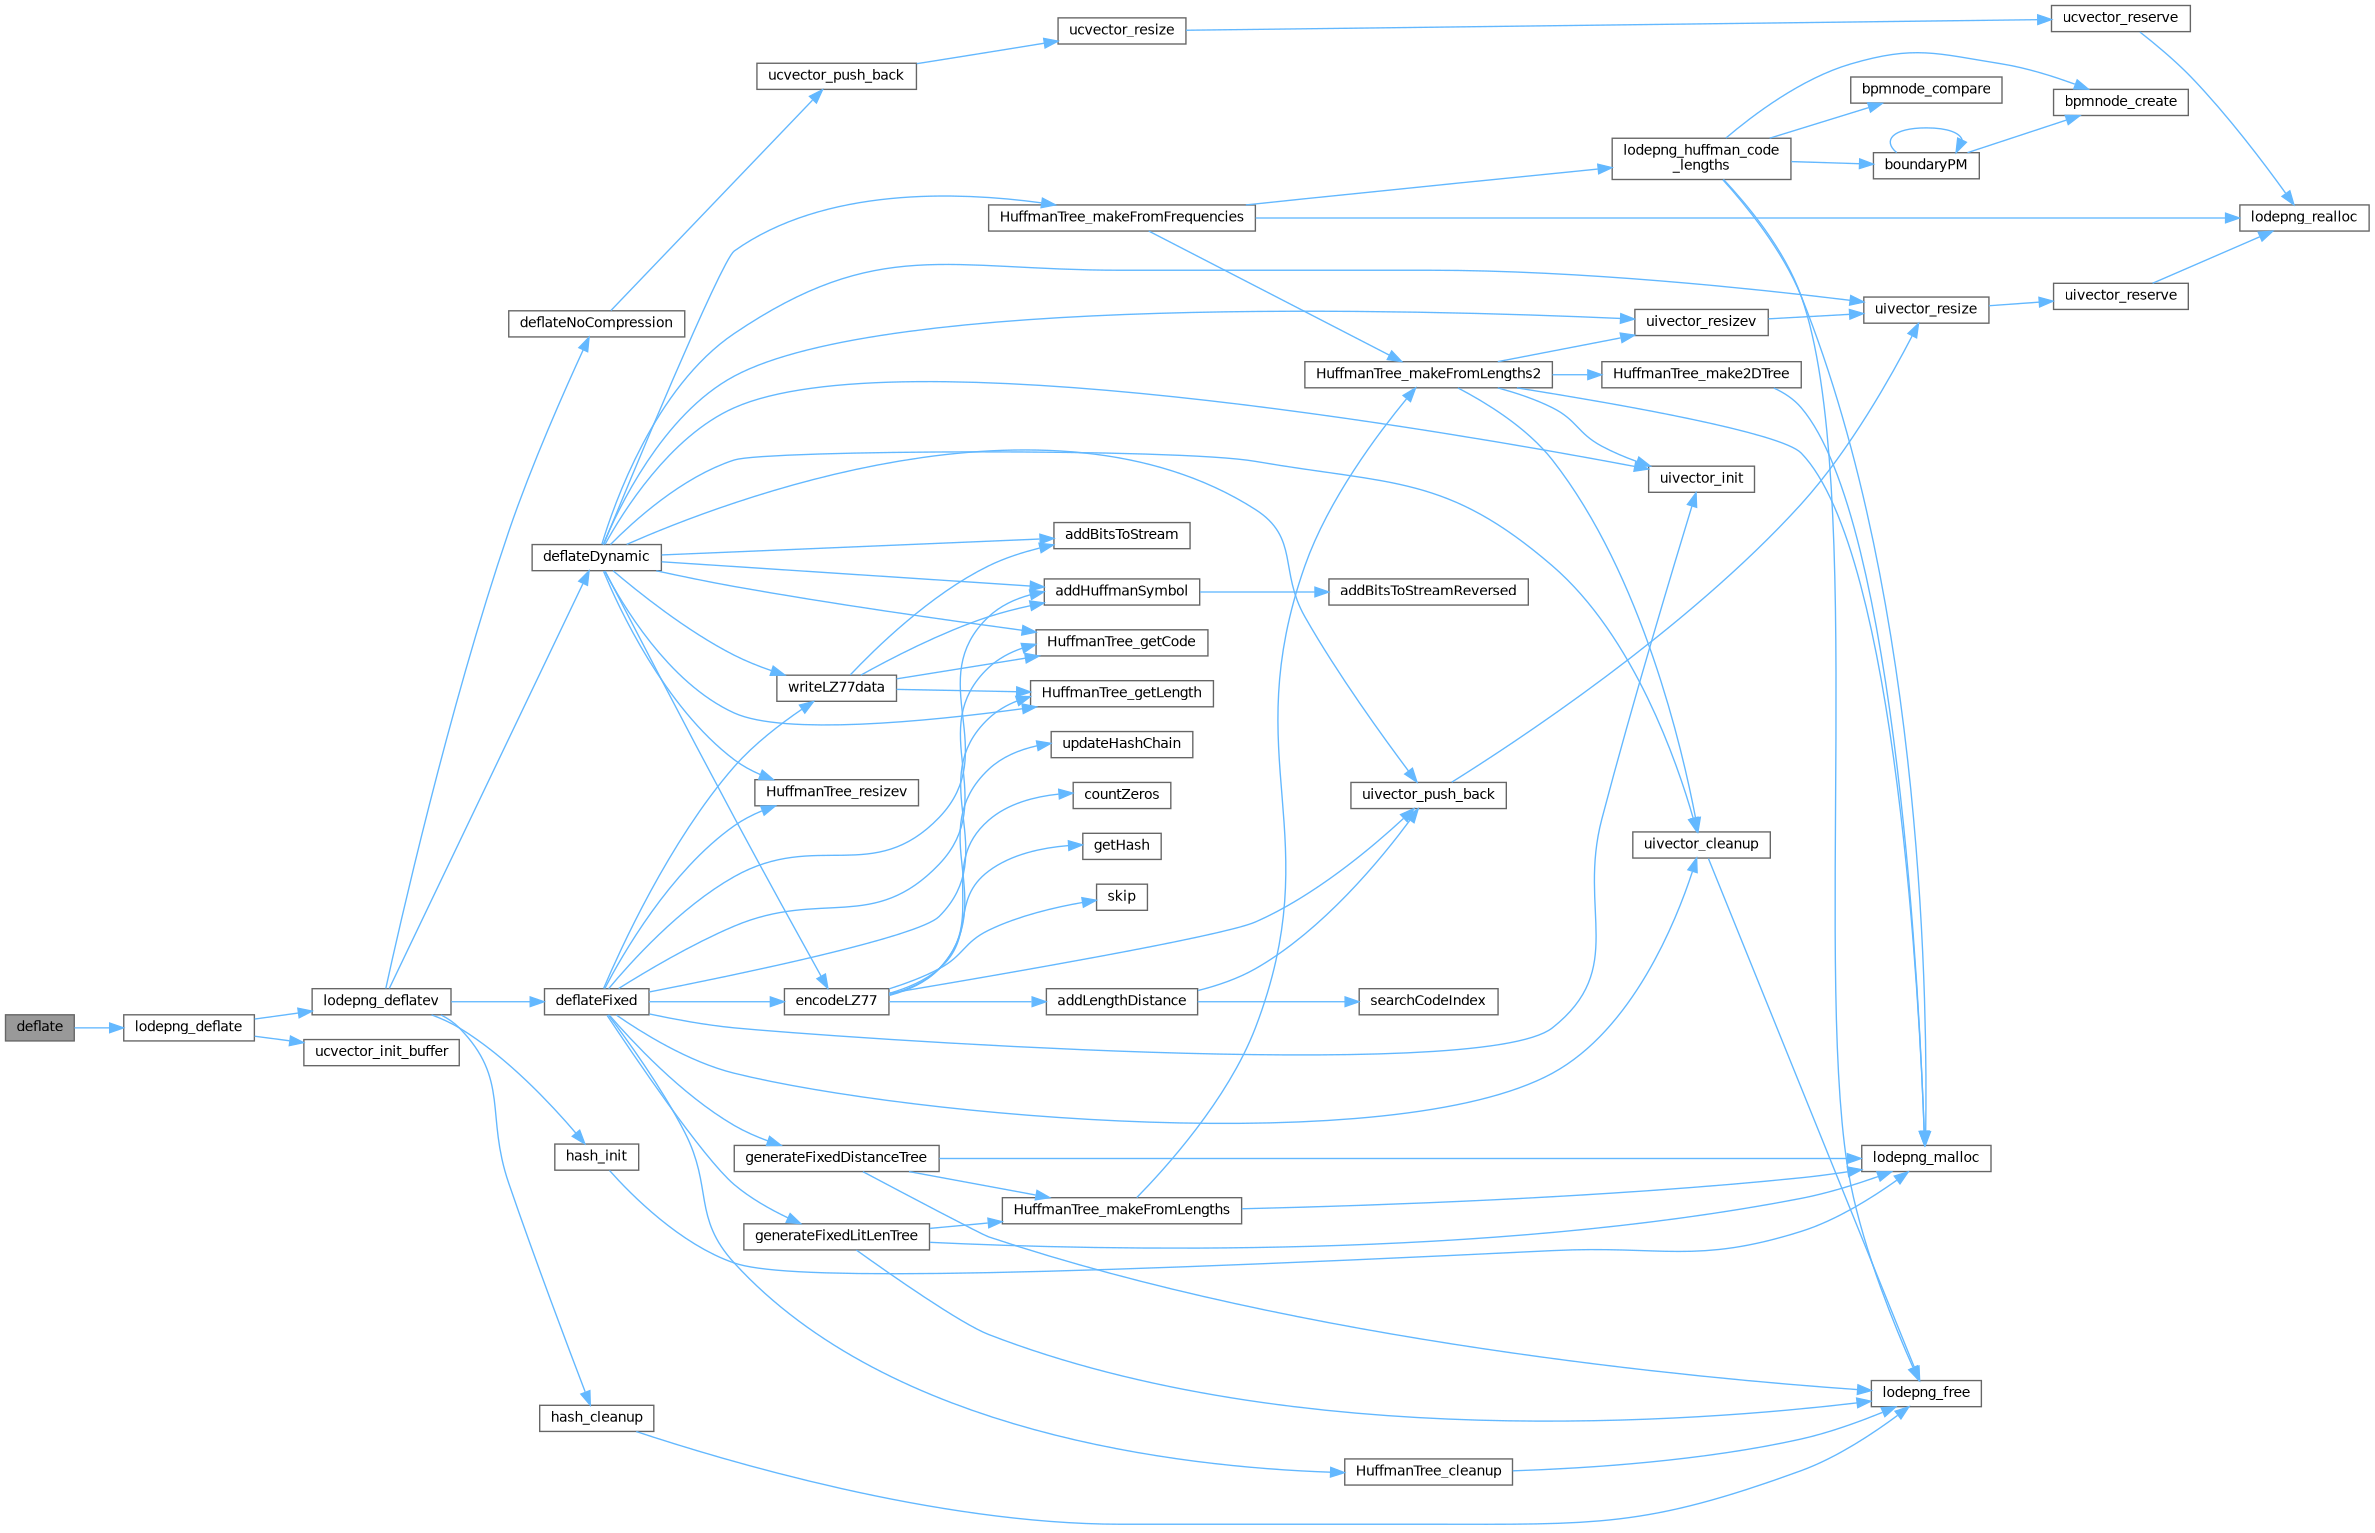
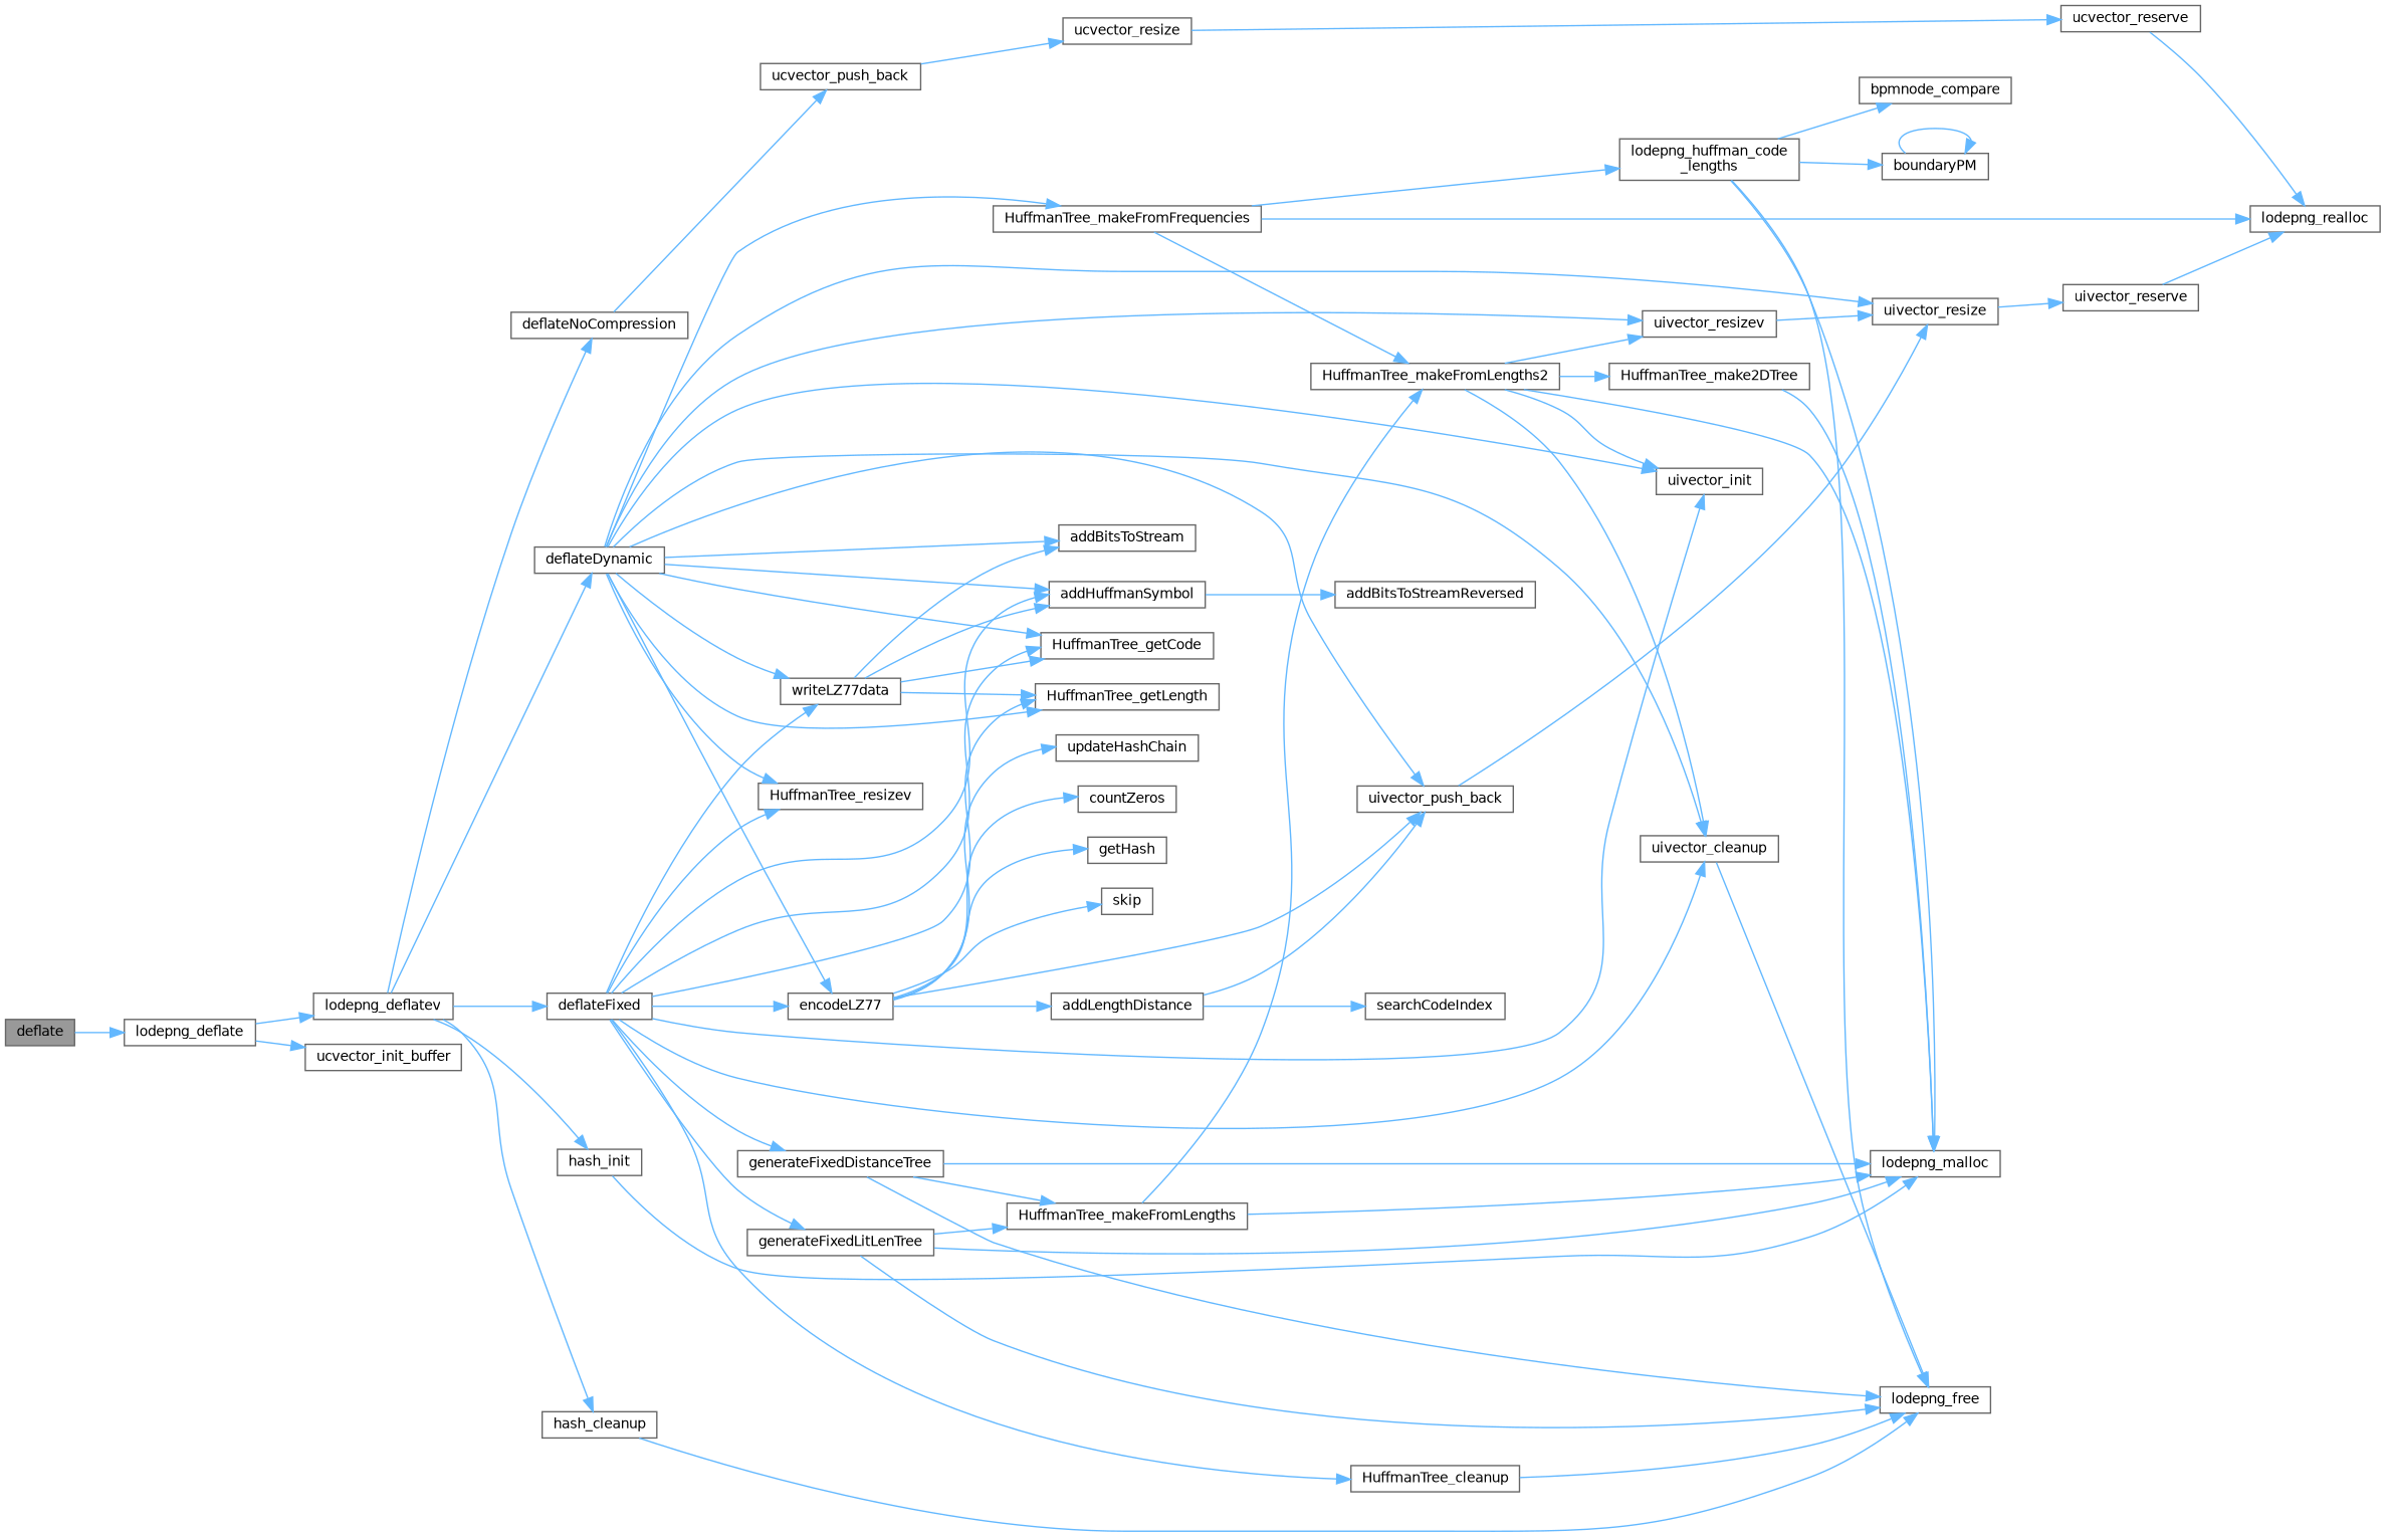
  digraph {
    rankdir=LR
    node [color=grey40 fillcolor=white fontname=Helvetica fontsize=10 shape=box style=filled]
    edge [color=steelblue1 fontname=Helvetica fontsize=10 labelfontname=Helvetica labelfontsize=10 style=solid]
    n1 [color=gray40 fillcolor=grey60 fontcolor=black height=0.2 label=deflate width=0.4]
    n2 [height=0.2 label=lodepng_deflate width=0.4]
    n3 [height=0.2 label=lodepng_deflatev width=0.4]
    n4 [height=0.2 label=ucvector_init_buffer width=0.4]
    n5 [height=0.2 label=deflateDynamic width=0.4]
    n6 [height=0.2 label=deflateFixed width=0.4]
    n7 [height=0.2 label=deflateNoCompression width=0.4]
    n8 [height=0.2 label=hash_cleanup width=0.4]
    n9 [height=0.2 label=hash_init width=0.4]
    n10 [height=0.2 label=addBitsToStream width=0.4]
    n11 [height=0.2 label=addHuffmanSymbol width=0.4]
    n12 [height=0.2 label=encodeLZ77 width=0.4]
    n13 [height=0.2 label=uivector_push_back width=0.4]
    n14 [height=0.2 label=uivector_resize width=0.4]
    n15 [height=0.2 label=HuffmanTree_getCode width=0.4]
    n16 [height=0.2 label=HuffmanTree_getLength width=0.4]
    n17 [height=0.2 label=HuffmanTree_resizev width=0.4]
    n18 [height=0.2 label=HuffmanTree_makeFromFrequencies width=0.4]
    n19 [height=0.2 label=uivector_cleanup width=0.4]
    n20 [height=0.2 label=uivector_init width=0.4]
    n21 [height=0.2 label=uivector_resizev width=0.4]
    n22 [height=0.2 label=writeLZ77data width=0.4]
    n23 [height=0.2 label=HuffmanTree_cleanup width=0.4]
    n24 [height=0.2 label=generateFixedDistanceTree width=0.4]
    n25 [height=0.2 label=generateFixedLitLenTree width=0.4]
    n26 [height=0.2 label=ucvector_push_back width=0.4]
    n27 [height=0.2 label=lodepng_free width=0.4]
    n28 [height=0.2 label=lodepng_malloc width=0.4]
    n29 [height=0.2 label=addBitsToStreamReversed width=0.4]
    n30 [height=0.2 label=addLengthDistance width=0.4]
    n31 [height=0.2 label=countZeros width=0.4]
    n32 [height=0.2 label=getHash width=0.4]
    n33 [height=0.2 label=skip width=0.4]
    n34 [height=0.2 label=updateHashChain width=0.4]
    n35 [height=0.2 label=uivector_reserve width=0.4]
    n36 [height=0.2 label=lodepng_realloc width=0.4]
    n37 [height=0.2 label=HuffmanTree_makeFromLengths2 width=0.4]
    n38 [height=0.2 label="lodepng_huffman_code\l_lengths" width=0.4]
    n39 [height=0.2 label=searchCodeIndex width=0.4]
    n40 [height=0.2 label=HuffmanTree_make2DTree width=0.4]
    n41 [height=0.2 label=boundaryPM width=0.4]
-   n42 [height=0.2 label=bpmnode_create width=0.4]
    n43 [height=0.2 label=bpmnode_compare width=0.4]
    n44 [height=0.2 label=HuffmanTree_makeFromLengths width=0.4]
    n45 [height=0.2 label=ucvector_resize width=0.4]
    n46 [height=0.2 label=ucvector_reserve width=0.4]
    n1 -> n2
    n2 -> n3
    n2 -> n4
    n3 -> n5
    n3 -> n6
    n3 -> n7
    n3 -> n8
    n3 -> n9
    n5 -> n10
    n5 -> n11
    n5 -> n12
    n5 -> n13
    n5 -> n14
    n5 -> n15
    n5 -> n16
    n5 -> n17
    n5 -> n18
    n5 -> n19
    n5 -> n20
    n5 -> n21
    n5 -> n22
    n6 -> n11
    n6 -> n12
    n6 -> n15
    n6 -> n16
    n6 -> n17
    n6 -> n19
    n6 -> n20
    n6 -> n22
    n6 -> n23
    n6 -> n24
    n6 -> n25
    n7 -> n26
    n8 -> n27
    n9 -> n28
    n11 -> n29
    n12 -> n13
    n12 -> n30
    n12 -> n31
    n12 -> n32
    n12 -> n33
    n12 -> n34
    n13 -> n14
    n14 -> n35
    n18 -> n36
    n18 -> n37
    n18 -> n38
    n19 -> n27
    n21 -> n14
    n22 -> n10
    n22 -> n11
    n22 -> n15
    n22 -> n16
    n23 -> n27
    n24 -> n27
    n24 -> n28
    n24 -> n44
    n25 -> n27
    n25 -> n28
    n25 -> n44
    n26 -> n45
    n30 -> n13
    n30 -> n39
    n35 -> n36
    n37 -> n19
    n37 -> n20
    n37 -> n21
    n37 -> n28
    n37 -> n40
    n38 -> n27
    n38 -> n28
    n38 -> n41
-   n38 -> n42
    n38 -> n43
    n40 -> n28
    n41 -> n41
-   n41 -> n42
    n44 -> n28
    n44 -> n37
    n45 -> n46
    n46 -> n36
  }
